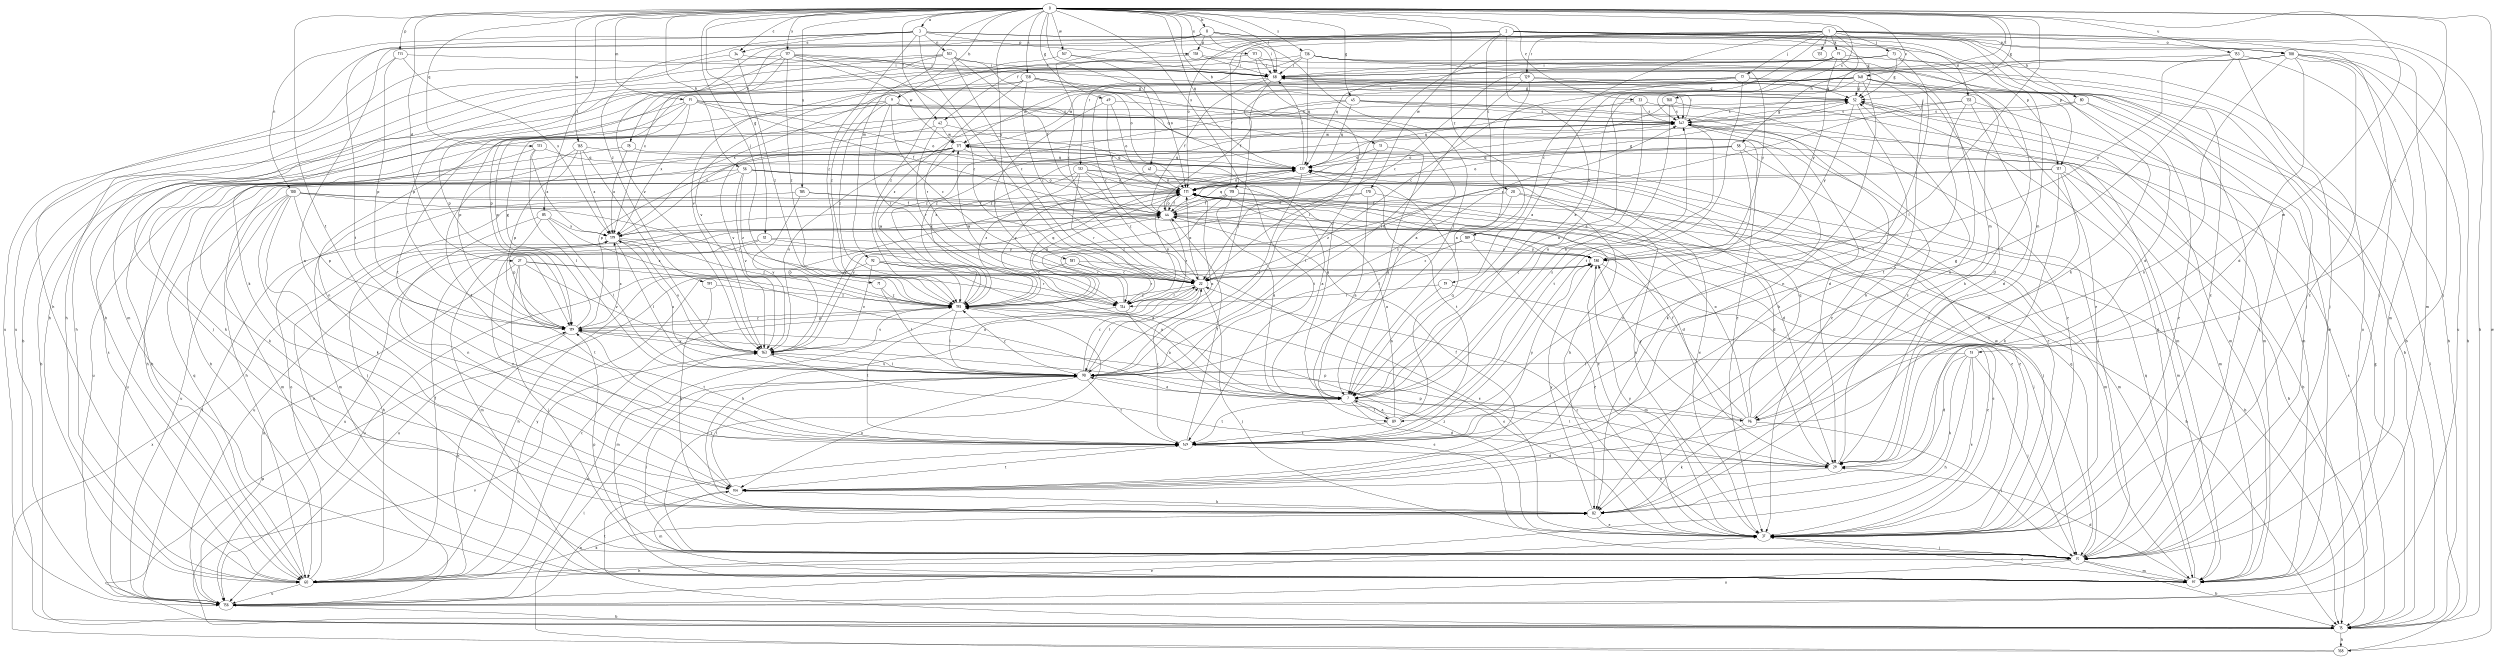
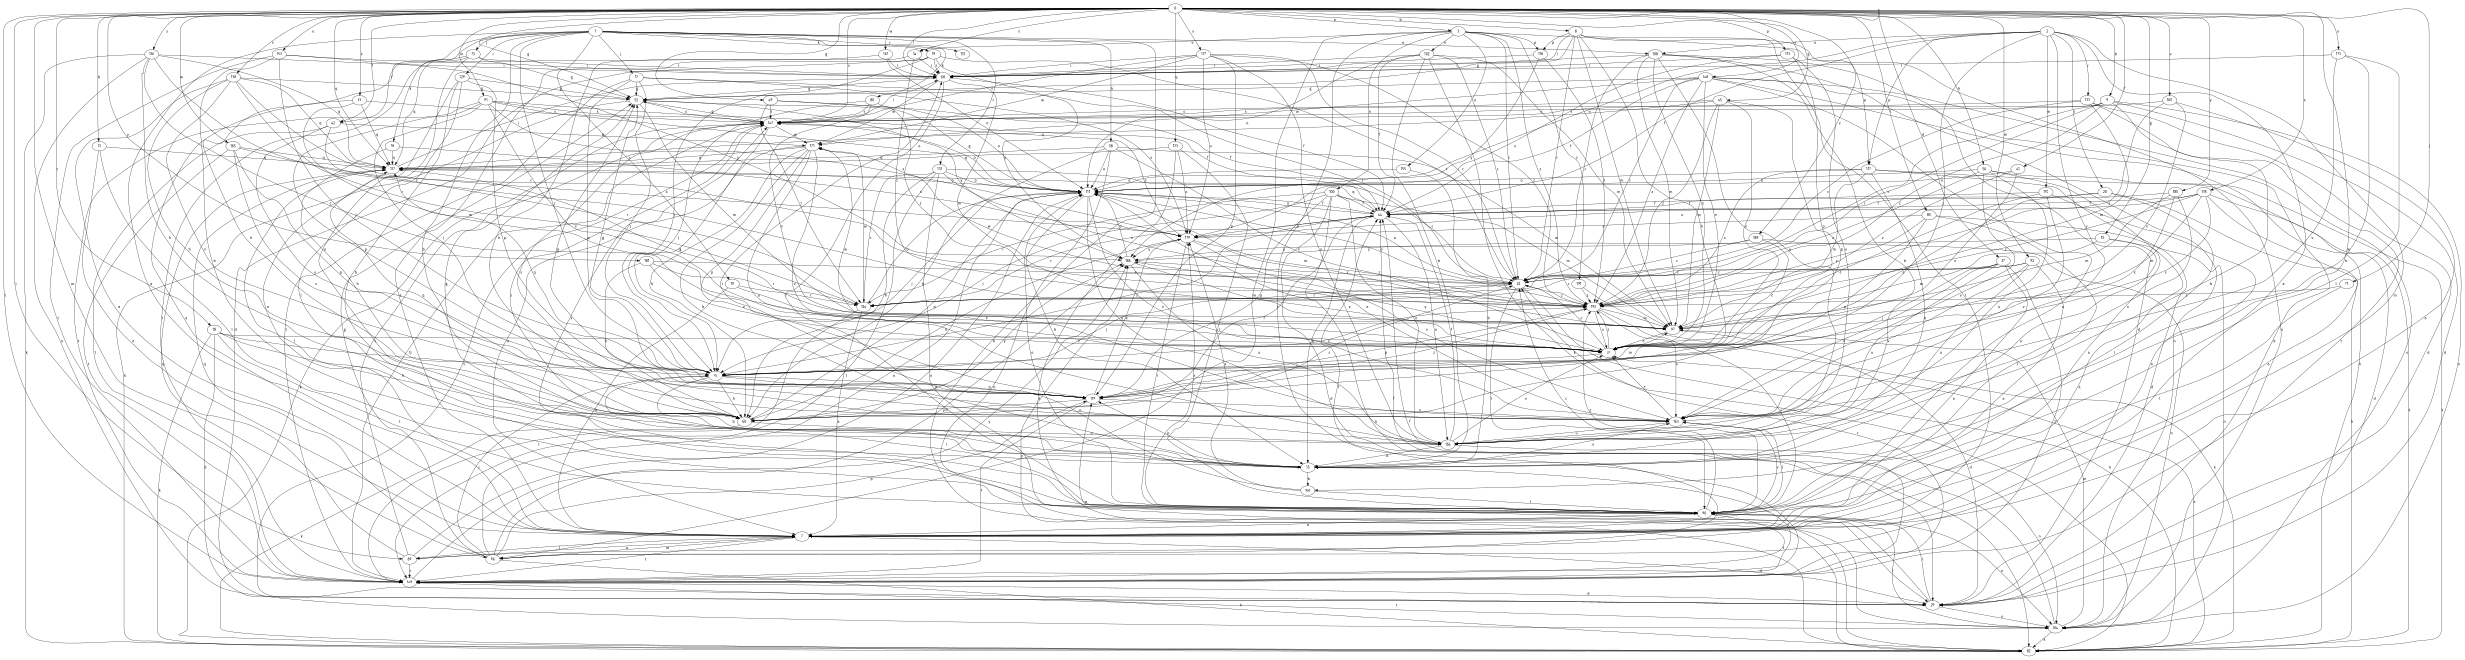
  strict digraph {
    fontname="Fira Sans"
    node [fontname="Fira Sans"]
    edge [fontname="Fira Sans"]
    0
    3
    8
    9
    13
    18
    27
    33
    34
    41
    42
    45
    49
    51
    52
    56
    68
    71
    85
    89
    91
    92
    96
    113
    123
    127
    136
    138
    142
    148
    149
    153
    160
    165
    167
    168
    173
    177
    178
    181
    185
    189
    117
    22
    100
    102
    118
+   155
    191
    193
    60
    97
    104
    15
    29
    134
    7
    90
    75
    82
    37
    163
    156
    111
    171
    119
    44
    186
    179
    1
    19
    58
    72
    73
    78
    79
    80
    108
    129
    131
    132
    2
    20
    133
    170
    0 -> 3 [label=a]
    0 -> 8 [label=b]
    0 -> 9 [label=b]
    0 -> 13 [label=b]
    0 -> 18 [label=c]
    0 -> 27 [label=d]
    0 -> 33 [label=e]
    0 -> 34 [label=e]
    0 -> 41 [label=f]
    0 -> 42 [label=f]
    0 -> 45 [label=g]
    0 -> 49 [label=g]
    0 -> 51 [label=g]
    0 -> 52 [label=g]
    0 -> 56 [label=h]
    0 -> 68 [label=i]
    0 -> 71 [label=j]
    0 -> 85 [label=l]
    0 -> 89 [label=l]
    0 -> 91 [label=m]
    0 -> 92 [label=m]
    0 -> 96 [label=m]
    0 -> 113 [label=p]
    0 -> 123 [label=q]
    0 -> 127 [label=q]
    0 -> 136 [label=s]
    0 -> 138 [label=s]
    0 -> 142 [label=s]
    0 -> 148 [label=t]
    0 -> 149 [label=t]
    0 -> 153 [label=u]
    0 -> 160 [label=v]
    0 -> 165 [label=w]
    0 -> 167 [label=w]
    0 -> 168 [label=w]
    0 -> 173 [label=x]
    0 -> 177 [label=x]
    0 -> 178 [label=x]
    0 -> 181 [label=y]
    0 -> 185 [label=y]
    0 -> 189 [label=z]
    3 -> 34 [label=e]
    3 -> 96 [label=m]
    3 -> 149 [label=t]
    3 -> 117 [label=p]
    3 -> 22 [label=c]
    3 -> 100 [label=n]
    3 -> 102 [label=n]
    3 -> 118 [label=p]
+   3 -> 155 [label=u]
    3 -> 191 [label=z]
    3 -> 193 [label=z]
    8 -> 52 [label=g]
    8 -> 68 [label=i]
    8 -> 89 [label=l]
    8 -> 22 [label=c]
    8 -> 118 [label=p]
    8 -> 60 [label=h]
    8 -> 97 [label=m]
    8 -> 104 [label=n]
    9 -> 142 [label=s]
    9 -> 22 [label=c]
    9 -> 193 [label=z]
    9 -> 104 [label=n]
    9 -> 15 [label=b]
    9 -> 29 [label=d]
    9 -> 134 [label=r]
    13 -> 127 [label=q]
    13 -> 7 [label=a]
    13 -> 90 [label=l]
    18 -> 60 [label=h]
    18 -> 29 [label=d]
    18 -> 90 [label=l]
    18 -> 75 [label=j]
    18 -> 82 [label=k]
    18 -> 37 [label=e]
    27 -> 149 [label=t]
    27 -> 22 [label=c]
    27 -> 7 [label=a]
    27 -> 75 [label=j]
    27 -> 163 [label=v]
    27 -> 156 [label=u]
    33 -> 127 [label=q]
    33 -> 142 [label=s]
    33 -> 97 [label=m]
    33 -> 7 [label=a]
    34 -> 68 [label=i]
    34 -> 193 [label=z]
    34 -> 60 [label=h]
    41 -> 193 [label=z]
    41 -> 37 [label=e]
    41 -> 111 [label=o]
    42 -> 149 [label=t]
    42 -> 134 [label=r]
    42 -> 163 [label=v]
    42 -> 171 [label=w]
    45 -> 127 [label=q]
    45 -> 142 [label=s]
    45 -> 193 [label=z]
    45 -> 97 [label=m]
    45 -> 37 [label=e]
    45 -> 119 [label=p]
    49 -> 142 [label=s]
    49 -> 134 [label=r]
    49 -> 111 [label=o]
    49 -> 44 [label=f]
    51 -> 97 [label=m]
    51 -> 7 [label=a]
    51 -> 156 [label=u]
    51 -> 186 [label=y]
    52 -> 142 [label=s]
    52 -> 97 [label=m]
    52 -> 82 [label=k]
    52 -> 186 [label=y]
    56 -> 193 [label=z]
    56 -> 7 [label=a]
    56 -> 82 [label=k]
    56 -> 163 [label=v]
    56 -> 156 [label=u]
    56 -> 111 [label=o]
    68 -> 52 [label=g]
    68 -> 97 [label=m]
    68 -> 90 [label=l]
    68 -> 171 [label=w]
    68 -> 44 [label=f]
    71 -> 193 [label=z]
    71 -> 90 [label=l]
    85 -> 193 [label=z]
    85 -> 104 [label=n]
    85 -> 90 [label=l]
    85 -> 119 [label=p]
    85 -> 179 [label=x]
    89 -> 127 [label=q]
    89 -> 142 [label=s]
    89 -> 149 [label=t]
    89 -> 7 [label=a]
    89 -> 111 [label=o]
    91 -> 142 [label=s]
    91 -> 149 [label=t]
    91 -> 75 [label=j]
    91 -> 37 [label=e]
    91 -> 111 [label=o]
    91 -> 119 [label=p]
    91 -> 44 [label=f]
    91 -> 179 [label=x]
    92 -> 22 [label=c]
    92 -> 134 [label=r]
    92 -> 7 [label=a]
    92 -> 163 [label=v]
    92 -> 156 [label=u]
    96 -> 52 [label=g]
    96 -> 127 [label=q]
    96 -> 75 [label=j]
    96 -> 82 [label=k]
    96 -> 111 [label=o]
    96 -> 119 [label=p]
    96 -> 44 [label=f]
    96 -> 186 [label=y]
    113 -> 68 [label=i]
    113 -> 156 [label=u]
    113 -> 119 [label=p]
    113 -> 179 [label=x]
    123 -> 127 [label=q]
    123 -> 90 [label=l]
    123 -> 82 [label=k]
    123 -> 179 [label=x]
    127 -> 68 [label=i]
    127 -> 90 [label=l]
    127 -> 111 [label=o]
    136 -> 68 [label=i]
    136 -> 127 [label=q]
    136 -> 193 [label=z]
    136 -> 60 [label=h]
    136 -> 104 [label=n]
    136 -> 82 [label=k]
    136 -> 37 [label=e]
    138 -> 52 [label=g]
    138 -> 127 [label=q]
    138 -> 22 [label=c]
    138 -> 60 [label=h]
    138 -> 134 [label=r]
    138 -> 7 [label=a]
    138 -> 163 [label=v]
    142 -> 52 [label=g]
    142 -> 68 [label=i]
    142 -> 149 [label=t]
    142 -> 75 [label=j]
    142 -> 82 [label=k]
    142 -> 111 [label=o]
    142 -> 171 [label=w]
    148 -> 52 [label=g]
    148 -> 22 [label=c]
    148 -> 193 [label=z]
    148 -> 104 [label=n]
    148 -> 29 [label=d]
    148 -> 7 [label=a]
    148 -> 82 [label=k]
    148 -> 37 [label=e]
    148 -> 171 [label=w]
    148 -> 44 [label=f]
    149 -> 22 [label=c]
    149 -> 29 [label=d]
    149 -> 44 [label=f]
    149 -> 186 [label=y]
    153 -> 68 [label=i]
    153 -> 149 [label=t]
    153 -> 15 [label=b]
    153 -> 75 [label=j]
    153 -> 186 [label=y]
    160 -> 142 [label=s]
    160 -> 193 [label=z]
    160 -> 7 [label=a]
    160 -> 37 [label=e]
    165 -> 127 [label=q]
    165 -> 149 [label=t]
    165 -> 163 [label=v]
    165 -> 119 [label=p]
    165 -> 179 [label=x]
    167 -> 68 [label=i]
    167 -> 60 [label=h]
    167 -> 111 [label=o]
    168 -> 68 [label=i]
    168 -> 90 [label=l]
    168 -> 179 [label=x]
    173 -> 68 [label=i]
    173 -> 15 [label=b]
    173 -> 90 [label=l]
    173 -> 163 [label=v]
    177 -> 68 [label=i]
    177 -> 142 [label=s]
    177 -> 22 [label=c]
    177 -> 193 [label=z]
    177 -> 156 [label=u]
    177 -> 171 [label=w]
    177 -> 119 [label=p]
    177 -> 179 [label=x]
    178 -> 193 [label=z]
    178 -> 97 [label=m]
    178 -> 29 [label=d]
    178 -> 7 [label=a]
-   56 -> 37 [label=e]
+   178 -> 37 [label=e]
    178 -> 44 [label=f]
    178 -> 179 [label=x]
    181 -> 22 [label=c]
    181 -> 60 [label=h]
    181 -> 134 [label=r]
    181 -> 37 [label=e]
    185 -> 97 [label=m]
    185 -> 37 [label=e]
    185 -> 163 [label=v]
    185 -> 44 [label=f]
    189 -> 22 [label=c]
    189 -> 104 [label=n]
    189 -> 37 [label=e]
    189 -> 186 [label=y]
    117 -> 193 [label=z]
    117 -> 97 [label=m]
    117 -> 15 [label=b]
    117 -> 29 [label=d]
    117 -> 82 [label=k]
    117 -> 111 [label=o]
    22 -> 193 [label=z]
    22 -> 134 [label=r]
    22 -> 90 [label=l]
    22 -> 75 [label=j]
    22 -> 82 [label=k]
    22 -> 111 [label=o]
    100 -> 97 [label=m]
    100 -> 29 [label=d]
    100 -> 134 [label=r]
    100 -> 75 [label=j]
    100 -> 82 [label=k]
    100 -> 156 [label=u]
    100 -> 119 [label=p]
    100 -> 44 [label=f]
    102 -> 68 [label=i]
    102 -> 22 [label=c]
    102 -> 97 [label=m]
    102 -> 15 [label=b]
    102 -> 82 [label=k]
    102 -> 111 [label=o]
    102 -> 44 [label=f]
    118 -> 68 [label=i]
    118 -> 193 [label=z]
    118 -> 186 [label=y]
+   155 -> 15 [label=b]
+   155 -> 111 [label=o]
    191 -> 193 [label=z]
    191 -> 82 [label=k]
-   193 -> 127 [label=q]
    193 -> 97 [label=m]
    193 -> 90 [label=l]
    193 -> 37 [label=e]
    193 -> 163 [label=v]
    193 -> 111 [label=o]
    193 -> 171 [label=w]
    193 -> 119 [label=p]
    60 -> 127 [label=q]
    60 -> 142 [label=s]
    60 -> 22 [label=c]
    60 -> 82 [label=k]
    60 -> 156 [label=u]
    60 -> 111 [label=o]
    60 -> 44 [label=f]
    60 -> 186 [label=y]
    97 -> 127 [label=q]
    97 -> 29 [label=d]
    97 -> 37 [label=e]
    104 -> 149 [label=t]
    104 -> 97 [label=m]
    104 -> 90 [label=l]
    104 -> 82 [label=k]
    104 -> 44 [label=f]
    15 -> 52 [label=g]
    15 -> 142 [label=s]
    15 -> 149 [label=t]
    15 -> 168 [label=b]
    15 -> 163 [label=v]
    15 -> 119 [label=p]
    29 -> 142 [label=s]
    29 -> 104 [label=n]
    29 -> 90 [label=l]
    29 -> 119 [label=p]
    134 -> 149 [label=t]
    134 -> 7 [label=a]
    134 -> 111 [label=o]
    134 -> 171 [label=w]
    7 -> 89 [label=l]
    7 -> 96 [label=m]
    7 -> 149 [label=t]
    7 -> 29 [label=d]
    90 -> 142 [label=s]
    90 -> 149 [label=t]
    90 -> 22 [label=c]
    90 -> 193 [label=z]
    90 -> 104 [label=n]
    90 -> 7 [label=a]
    90 -> 163 [label=v]
    90 -> 111 [label=o]
    90 -> 179 [label=x]
    75 -> 52 [label=g]
    75 -> 127 [label=q]
    75 -> 193 [label=z]
    75 -> 60 [label=h]
    75 -> 97 [label=m]
    75 -> 15 [label=b]
    75 -> 90 [label=l]
    75 -> 156 [label=u]
    75 -> 119 [label=p]
    82 -> 37 [label=e]
    82 -> 186 [label=y]
    37 -> 22 [label=c]
    37 -> 193 [label=z]
    37 -> 75 [label=j]
    37 -> 171 [label=w]
    37 -> 186 [label=y]
    163 -> 90 [label=l]
    163 -> 37 [label=e]
    163 -> 156 [label=u]
    163 -> 111 [label=o]
    156 -> 104 [label=n]
    156 -> 15 [label=b]
    156 -> 37 [label=e]
    156 -> 44 [label=f]
    111 -> 52 [label=g]
    111 -> 97 [label=m]
    111 -> 15 [label=b]
    111 -> 75 [label=j]
    111 -> 163 [label=v]
    111 -> 156 [label=u]
    111 -> 44 [label=f]
    171 -> 127 [label=q]
    171 -> 60 [label=h]
    171 -> 15 [label=b]
    171 -> 7 [label=a]
    171 -> 163 [label=v]
    171 -> 156 [label=u]
    171 -> 119 [label=p]
    119 -> 52 [label=g]
    119 -> 149 [label=t]
    119 -> 193 [label=z]
    119 -> 60 [label=h]
    119 -> 163 [label=v]
    119 -> 179 [label=x]
    44 -> 127 [label=q]
    44 -> 15 [label=b]
    44 -> 134 [label=r]
    44 -> 75 [label=j]
    44 -> 156 [label=u]
    44 -> 111 [label=o]
    44 -> 179 [label=x]
    186 -> 22 [label=c]
    186 -> 37 [label=e]
    186 -> 156 [label=u]
    186 -> 111 [label=o]
    179 -> 142 [label=s]
    179 -> 193 [label=z]
    179 -> 60 [label=h]
    179 -> 90 [label=l]
    179 -> 163 [label=v]
    179 -> 186 [label=y]
    1 -> 42 [label=f]
    1 -> 15 [label=b]
    1 -> 7 [label=a]
    1 -> 75 [label=j]
    1 -> 82 [label=k]
    1 -> 19 [label=c]
    1 -> 58 [label=h]
    1 -> 72 [label=j]
    1 -> 73 [label=j]
    1 -> 78 [label=k]
    1 -> 79 [label=k]
    1 -> 80 [label=k]
    1 -> 108 [label=o]
    1 -> 129 [label=r]
    1 -> 131 [label=r]
    1 -> 132 [label=r]
    19 -> 134 [label=r]
    19 -> 7 [label=a]
    19 -> 37 [label=e]
    58 -> 127 [label=q]
    58 -> 60 [label=h]
    58 -> 97 [label=m]
    58 -> 104 [label=n]
    58 -> 37 [label=e]
    58 -> 111 [label=o]
    72 -> 52 [label=g]
    72 -> 149 [label=t]
    72 -> 22 [label=c]
    72 -> 75 [label=j]
    72 -> 119 [label=p]
    72 -> 179 [label=x]
    73 -> 52 [label=g]
    73 -> 68 [label=i]
    73 -> 127 [label=q]
    73 -> 149 [label=t]
    73 -> 156 [label=u]
    78 -> 127 [label=q]
    78 -> 60 [label=h]
    78 -> 179 [label=x]
    79 -> 68 [label=i]
    79 -> 22 [label=c]
    79 -> 29 [label=d]
    79 -> 7 [label=a]
    79 -> 75 [label=j]
    79 -> 186 [label=y]
    80 -> 142 [label=s]
    80 -> 193 [label=z]
    80 -> 75 [label=j]
    80 -> 37 [label=e]
    108 -> 68 [label=i]
    108 -> 22 [label=c]
    108 -> 97 [label=m]
    108 -> 104 [label=n]
    108 -> 15 [label=b]
    108 -> 29 [label=d]
    108 -> 37 [label=e]
    108 -> 156 [label=u]
    129 -> 52 [label=g]
    129 -> 15 [label=b]
    129 -> 7 [label=a]
    129 -> 90 [label=l]
    129 -> 119 [label=p]
    132 -> 149 [label=t]
    132 -> 22 [label=c]
    132 -> 193 [label=z]
    132 -> 60 [label=h]
    132 -> 29 [label=d]
    132 -> 134 [label=r]
    132 -> 111 [label=o]
    2 -> 96 [label=m]
    2 -> 117 [label=p]
    2 -> 7 [label=a]
    2 -> 75 [label=j]
    2 -> 163 [label=v]
    2 -> 111 [label=o]
    2 -> 44 [label=f]
    2 -> 108 [label=o]
    2 -> 20 [label=c]
    2 -> 133 [label=r]
    2 -> 170 [label=w]
    20 -> 90 [label=l]
    20 -> 82 [label=k]
    20 -> 37 [label=e]
    20 -> 44 [label=f]
    133 -> 142 [label=s]
    133 -> 149 [label=t]
    133 -> 22 [label=c]
    133 -> 97 [label=m]
    133 -> 29 [label=d]
    170 -> 7 [label=a]
    170 -> 37 [label=e]
    170 -> 163 [label=v]
    170 -> 44 [label=f]
  }
